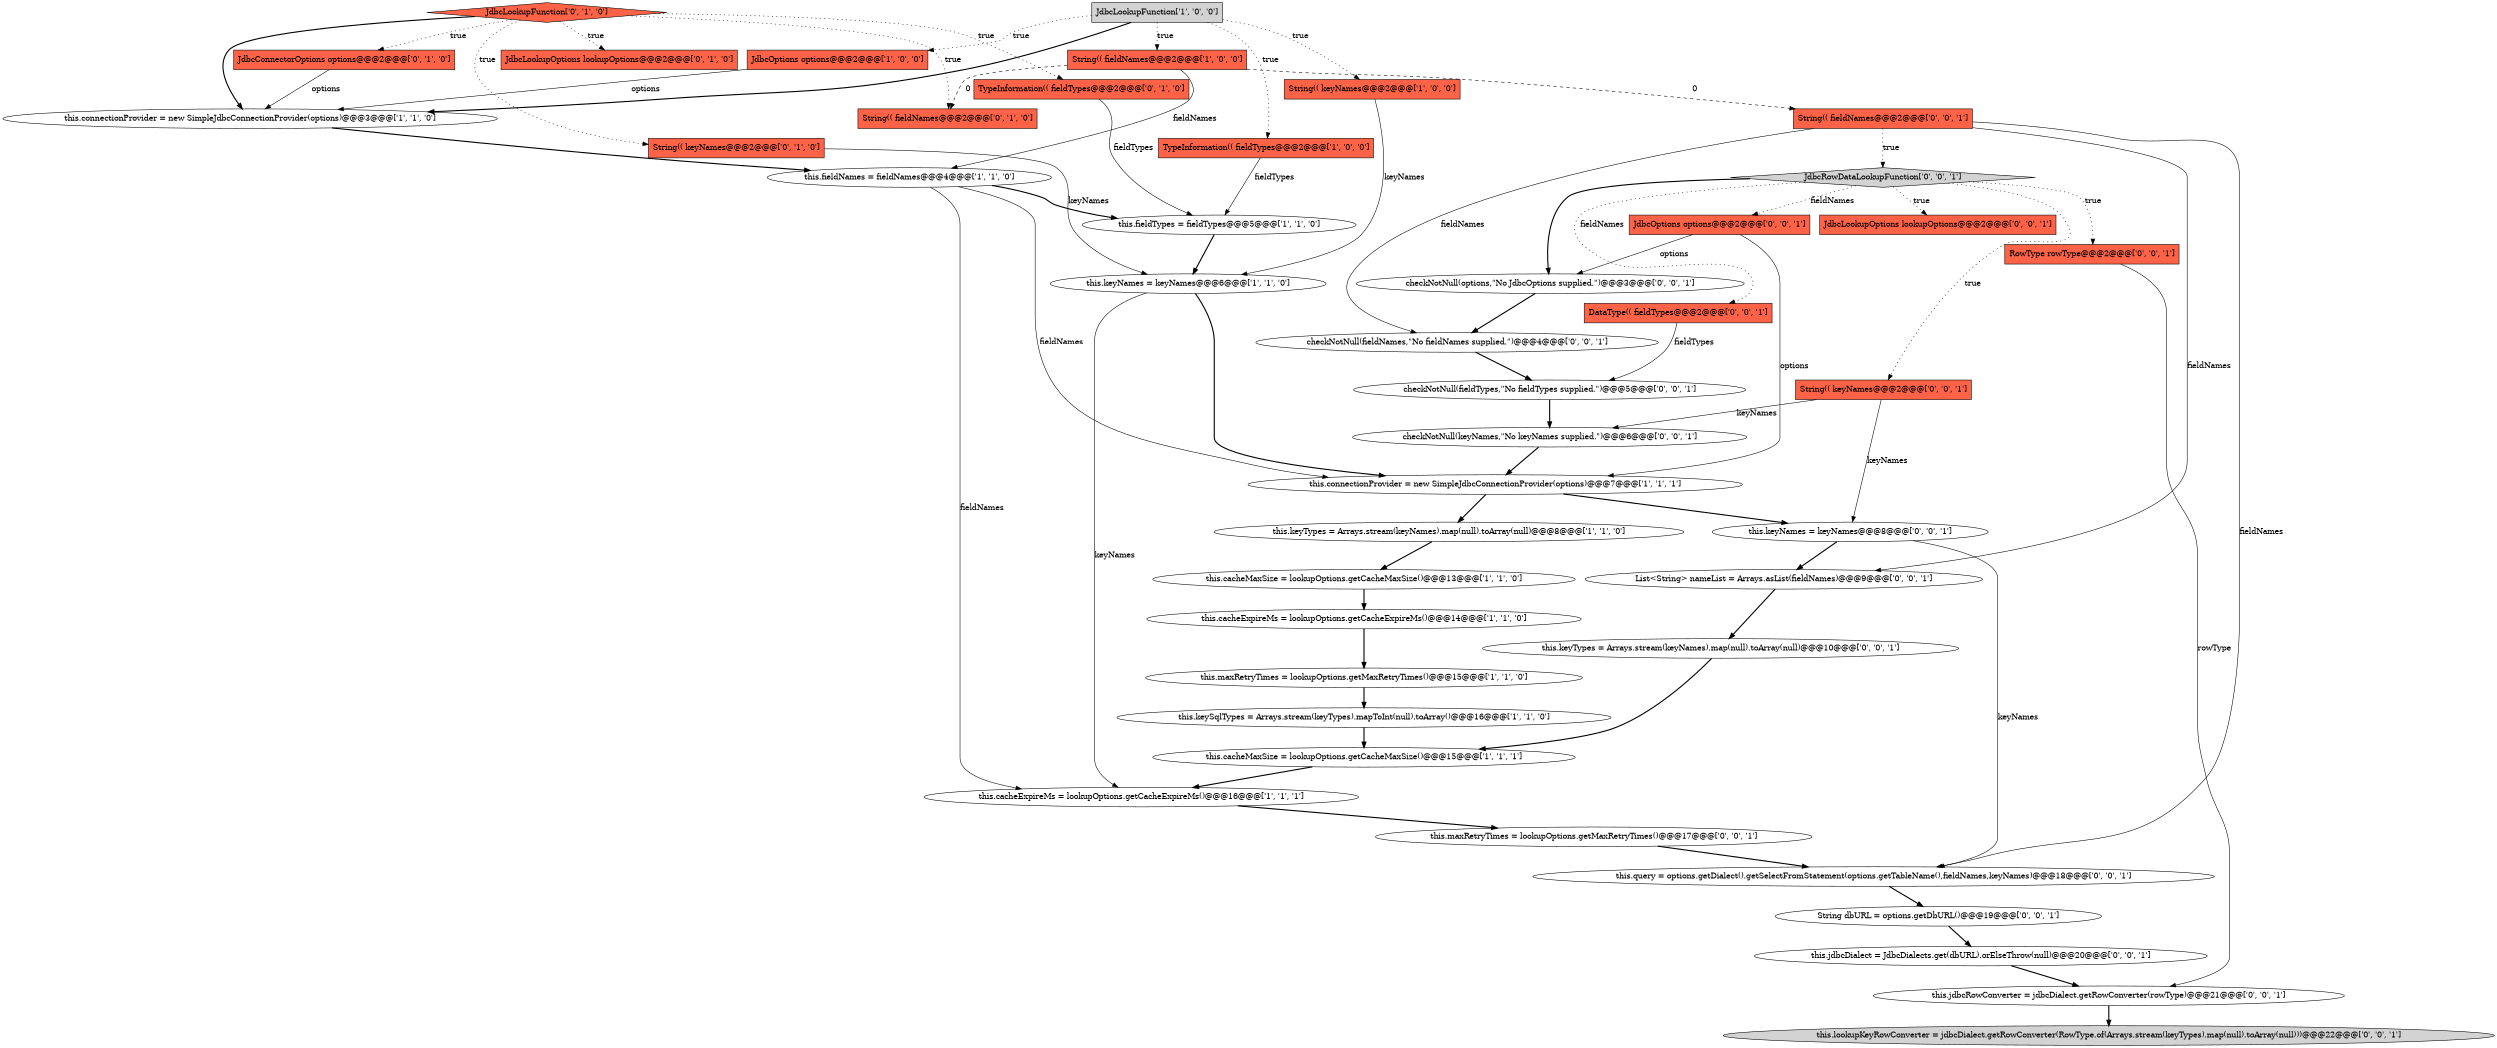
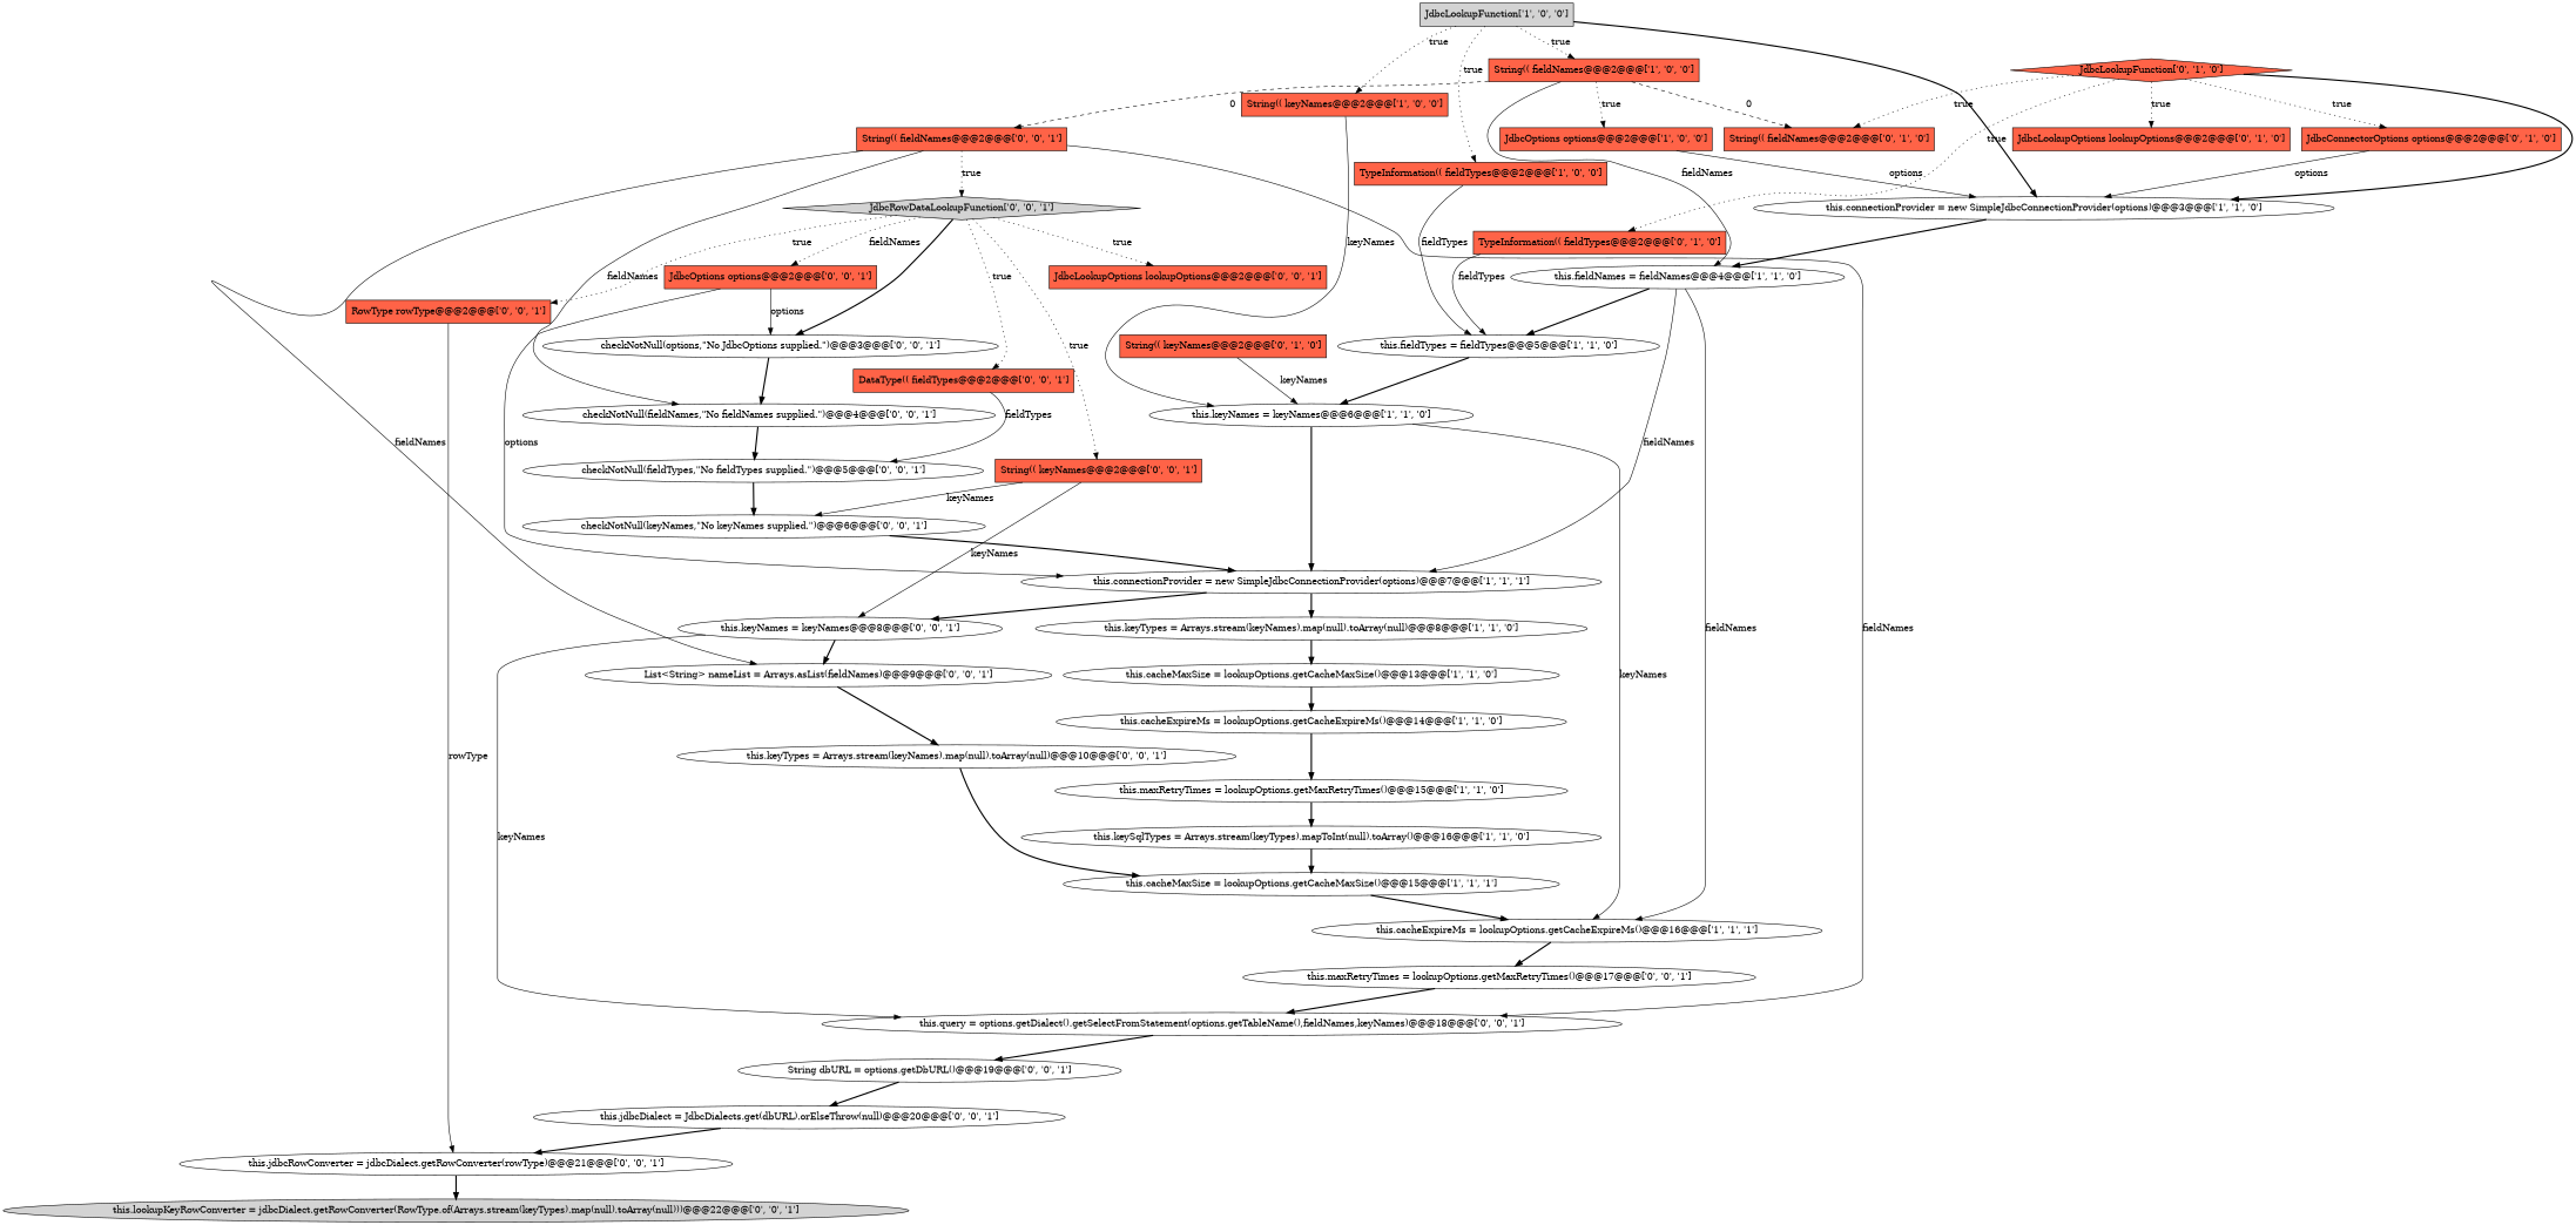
  digraph {
    node [fillcolor=white shape=ellipse style=filled]
    edge [style=bold]
    n1 [label="checkNotNull(options,\"No JdbcOptions supplied.\")@@@3@@@['0', '0', '1']"]
    n2 [label="checkNotNull(fieldNames,\"No fieldNames supplied.\")@@@4@@@['0', '0', '1']"]
    n3 [label="checkNotNull(fieldTypes,\"No fieldTypes supplied.\")@@@5@@@['0', '0', '1']"]
    n4 [fillcolor=tomato label="String(( keyNames@@@2@@@['1', '0', '0']" shape=box]
    n5 [label="this.keyNames = keyNames@@@6@@@['1', '1', '0']"]
    n6 [label="this.connectionProvider = new SimpleJdbcConnectionProvider(options)@@@7@@@['1', '1', '1']"]
    n7 [label="this.cacheExpireMs = lookupOptions.getCacheExpireMs()@@@16@@@['1', '1', '1']"]
    n8 [label="String dbURL = options.getDbURL()@@@19@@@['0', '0', '1']"]
    n9 [label="this.jdbcDialect = JdbcDialects.get(dbURL).orElseThrow(null)@@@20@@@['0', '0', '1']"]
    n10 [label="this.jdbcRowConverter = jdbcDialect.getRowConverter(rowType)@@@21@@@['0', '0', '1']"]
    n11 [label="this.keyTypes = Arrays.stream(keyNames).map(null).toArray(null)@@@8@@@['1', '1', '0']"]
    n12 [label="this.keyNames = keyNames@@@8@@@['0', '0', '1']"]
    n13 [label="this.cacheMaxSize = lookupOptions.getCacheMaxSize()@@@13@@@['1', '1', '0']"]
    n14 [label="this.query = options.getDialect().getSelectFromStatement(options.getTableName(),fieldNames,keyNames)@@@18@@@['0', '0', '1']"]
    n15 [label="List<String> nameList = Arrays.asList(fieldNames)@@@9@@@['0', '0', '1']"]
    n16 [label="this.cacheMaxSize = lookupOptions.getCacheMaxSize()@@@15@@@['1', '1', '1']"]
    n17 [label="this.maxRetryTimes = lookupOptions.getMaxRetryTimes()@@@17@@@['0', '0', '1']"]
    n18 [fillcolor=lightgray label="this.lookupKeyRowConverter = jdbcDialect.getRowConverter(RowType.of(Arrays.stream(keyTypes).map(null).toArray(null)))@@@22@@@['0', '0', '1']"]
    n19 [label="this.fieldTypes = fieldTypes@@@5@@@['1', '1', '0']"]
    n20 [label="this.keySqlTypes = Arrays.stream(keyTypes).mapToInt(null).toArray()@@@16@@@['1', '1', '0']"]
    n21 [label="this.connectionProvider = new SimpleJdbcConnectionProvider(options)@@@3@@@['1', '1', '0']"]
    n22 [label="this.fieldNames = fieldNames@@@4@@@['1', '1', '0']"]
    n23 [fillcolor=tomato label="RowType rowType@@@2@@@['0', '0', '1']" shape=box]
    n24 [label="this.cacheExpireMs = lookupOptions.getCacheExpireMs()@@@14@@@['1', '1', '0']"]
    n25 [fillcolor=tomato label="JdbcConnectorOptions options@@@2@@@['0', '1', '0']" shape=box]
    n26 [label="this.maxRetryTimes = lookupOptions.getMaxRetryTimes()@@@15@@@['1', '1', '0']"]
    n27 [fillcolor=tomato label="String(( fieldNames@@@2@@@['0', '0', '1']" shape=box]
    n28 [fillcolor=lightgray label="JdbcRowDataLookupFunction['0', '0', '1']" shape=diamond]
    n29 [label="this.keyTypes = Arrays.stream(keyNames).map(null).toArray(null)@@@10@@@['0', '0', '1']"]
    n30 [fillcolor=tomato label="JdbcOptions options@@@2@@@['0', '0', '1']" shape=box]
    n31 [fillcolor=tomato label="DataType(( fieldTypes@@@2@@@['0', '0', '1']" shape=box]
    n32 [label="checkNotNull(keyNames,\"No keyNames supplied.\")@@@6@@@['0', '0', '1']"]
    n33 [fillcolor=tomato label="String(( keyNames@@@2@@@['0', '1', '0']" shape=box]
    n34 [fillcolor=tomato label="JdbcLookupOptions lookupOptions@@@2@@@['0', '0', '1']" shape=box]
    n35 [fillcolor=tomato label="String(( keyNames@@@2@@@['0', '0', '1']" shape=box]
    n36 [fillcolor=tomato label="JdbcLookupFunction['0', '1', '0']" shape=diamond]
    n37 [fillcolor=tomato label="TypeInformation(( fieldTypes@@@2@@@['0', '1', '0']" shape=box]
    n38 [fillcolor=tomato label="JdbcLookupOptions lookupOptions@@@2@@@['0', '1', '0']" shape=box]
    n39 [fillcolor=tomato label="String(( fieldNames@@@2@@@['0', '1', '0']" shape=box]
    n40 [fillcolor=tomato label="TypeInformation(( fieldTypes@@@2@@@['1', '0', '0']" shape=box]
    n41 [fillcolor=tomato label="String(( fieldNames@@@2@@@['1', '0', '0']" shape=box]
    n42 [fillcolor=lightgray label="JdbcLookupFunction['1', '0', '0']" shape=box]
    n43 [fillcolor=tomato label="JdbcOptions options@@@2@@@['1', '0', '0']" shape=box]
    n1 -> n2
    n2 -> n3
    n3 -> n32
    n4 -> n5 [label=keyNames style=solid]
    n5 -> n6
    n5 -> n7 [label=keyNames style=solid]
    n6 -> n11
    n6 -> n12
    n7 -> n17
    n8 -> n9
    n9 -> n10
    n10 -> n18
    n11 -> n13
    n12 -> n14 [label=keyNames style=solid]
    n12 -> n15
    n13 -> n24
    n14 -> n8
    n15 -> n29
    n16 -> n7
    n17 -> n14
    n19 -> n5
    n20 -> n16
    n21 -> n22
    n22 -> n6 [label=fieldNames style=solid]
    n22 -> n7 [label=fieldNames style=solid]
    n22 -> n19
    n23 -> n10 [label=rowType style=solid]
    n24 -> n26
    n25 -> n21 [label=options style=solid]
    n26 -> n20
    n27 -> n2 [label=fieldNames style=solid]
    n27 -> n14 [label=fieldNames style=solid]
    n27 -> n15 [label=fieldNames style=solid]
    n27 -> n28 [label=true style=dotted]
    n28 -> n1
    n28 -> n23 [label=true style=dotted]
    n28 -> n30 [label=fieldNames style=dotted]
-   n28 -> n31 [label=fieldNames style=dotted]
+   n28 -> n31 [label=true style=dotted]
    n28 -> n34 [label=true style=dotted]
    n28 -> n35 [label=true style=dotted]
    n29 -> n16
    n30 -> n1 [label=options style=solid]
    n30 -> n6 [label=options style=solid]
    n31 -> n3 [label=fieldTypes style=solid]
    n32 -> n6
    n33 -> n5 [label=keyNames style=solid]
    n35 -> n12 [label=keyNames style=solid]
    n35 -> n32 [label=keyNames style=solid]
    n36 -> n21
    n36 -> n25 [label=true style=dotted]
-   n36 -> n33 [label=true style=dotted]
    n36 -> n37 [label=true style=dotted]
    n36 -> n38 [label=true style=dotted]
    n36 -> n39 [label=true style=dotted]
    n37 -> n19 [label=fieldTypes style=solid]
    n40 -> n19 [label=fieldTypes style=solid]
    n41 -> n22 [label=fieldNames style=solid]
    n41 -> n27 [label=0 style=dashed]
    n41 -> n39 [label=0 style=dashed]
    n42 -> n4 [label=true style=dotted]
    n42 -> n21
    n42 -> n40 [label=true style=dotted]
    n42 -> n41 [label=true style=dotted]
-   n42 -> n43 [label=true style=dotted]
+   n41 -> n43 [label=true style=dotted]
    n43 -> n21 [label=options style=solid]
  }
